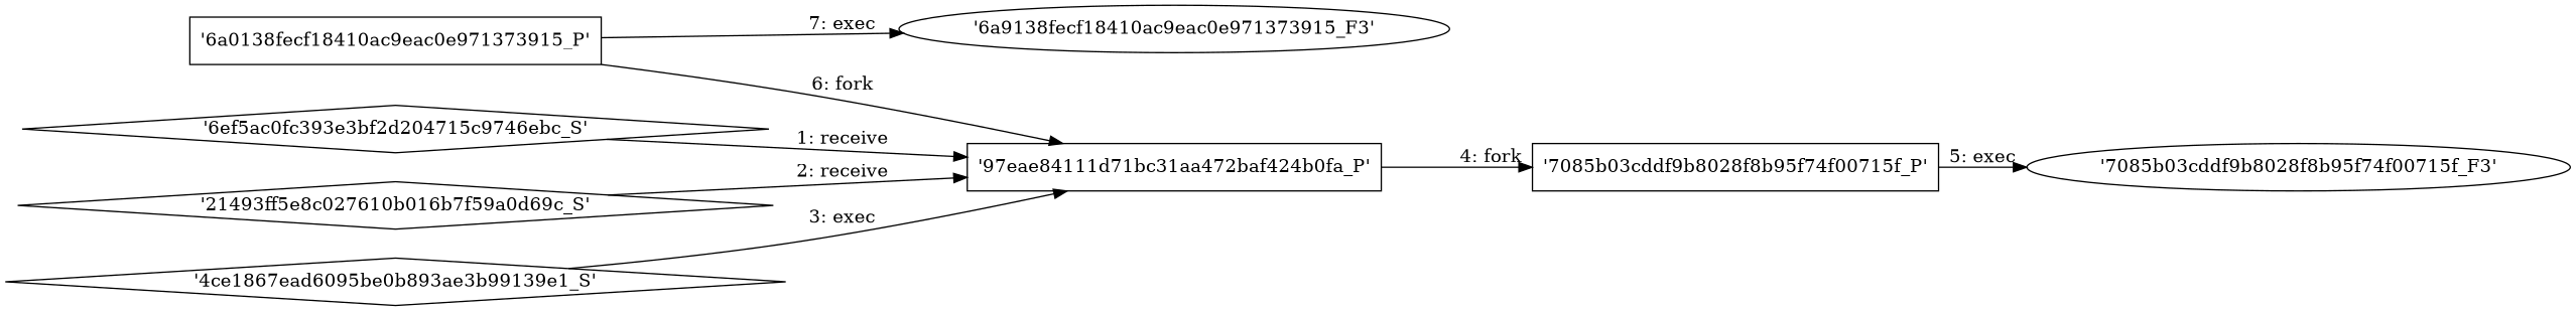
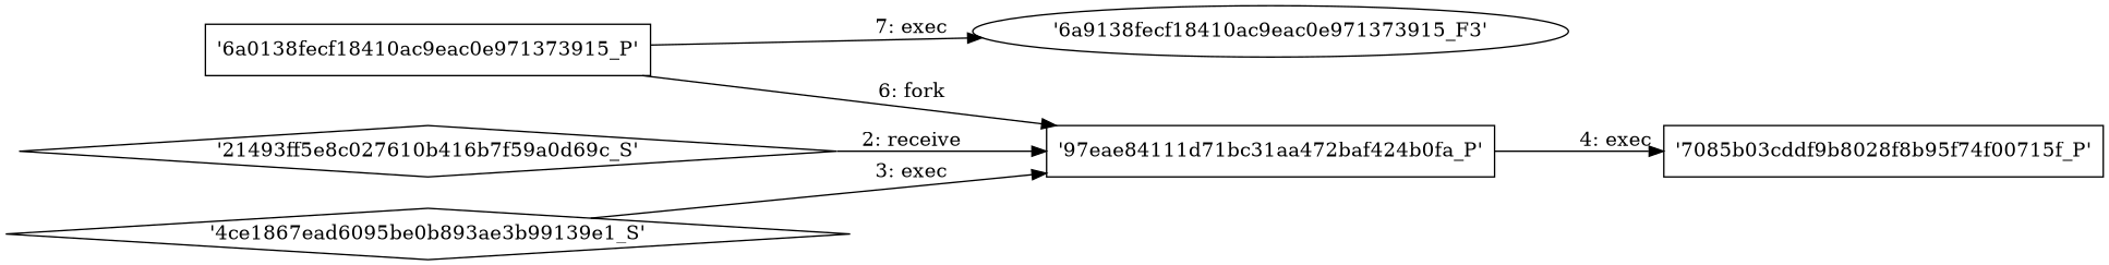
  digraph {
    engine=neato
    fixedsize=false
    fontsize=10
    nodesep=0.3
    rankdir=LR
    ranksep=0
    splines=true
    node [node_type=Process shape=box]
    "'97eae84111d71bc31aa472baf424b0fa_P'"
    "'7085b03cddf9b8028f8b95f74f00715f_P'"
-   "'7085b03cddf9b8028f8b95f74f00715f_F3'" [node_type=File shape=ellipse]
    "'6a0138fecf18410ac9eac0e971373915_P'"
    n5 [label="'6a9138fecf18410ac9eac0e971373915_F3'" node_type=File shape=ellipse]
-   "'6ef5ac0fc393e3bf2d204715c9746ebc_S'" [node_type=Socket shape=diamond]
-   "'21493ff5e8c027610b016b7f59a0d69c_S'" [node_type=Socket shape=diamond]
+   "'21493ff5e8c027610b016b7f59a0d69c_S'" [node_type=Socket shape=diamond label="'21493ff5e8c027610b416b7f59a0d69c_S'"]
    "'4ce1867ead6095be0b893ae3b99139e1_S'" [node_type=Socket shape=diamond]
-   "'97eae84111d71bc31aa472baf424b0fa_P'" -> "'7085b03cddf9b8028f8b95f74f00715f_P'" [label="4: fork"]
-   "'7085b03cddf9b8028f8b95f74f00715f_P'" -> "'7085b03cddf9b8028f8b95f74f00715f_F3'" [label="5: exec"]
+   "'97eae84111d71bc31aa472baf424b0fa_P'" -> "'7085b03cddf9b8028f8b95f74f00715f_P'" [label="4: exec"]
    "'6a0138fecf18410ac9eac0e971373915_P'" -> "'97eae84111d71bc31aa472baf424b0fa_P'" [label="6: fork"]
    "'6a0138fecf18410ac9eac0e971373915_P'" -> n5 [label="7: exec"]
-   "'6ef5ac0fc393e3bf2d204715c9746ebc_S'" -> "'97eae84111d71bc31aa472baf424b0fa_P'" [label="1: receive"]
    "'21493ff5e8c027610b016b7f59a0d69c_S'" -> "'97eae84111d71bc31aa472baf424b0fa_P'" [label="2: receive"]
    "'4ce1867ead6095be0b893ae3b99139e1_S'" -> "'97eae84111d71bc31aa472baf424b0fa_P'" [label="3: exec"]
  }
